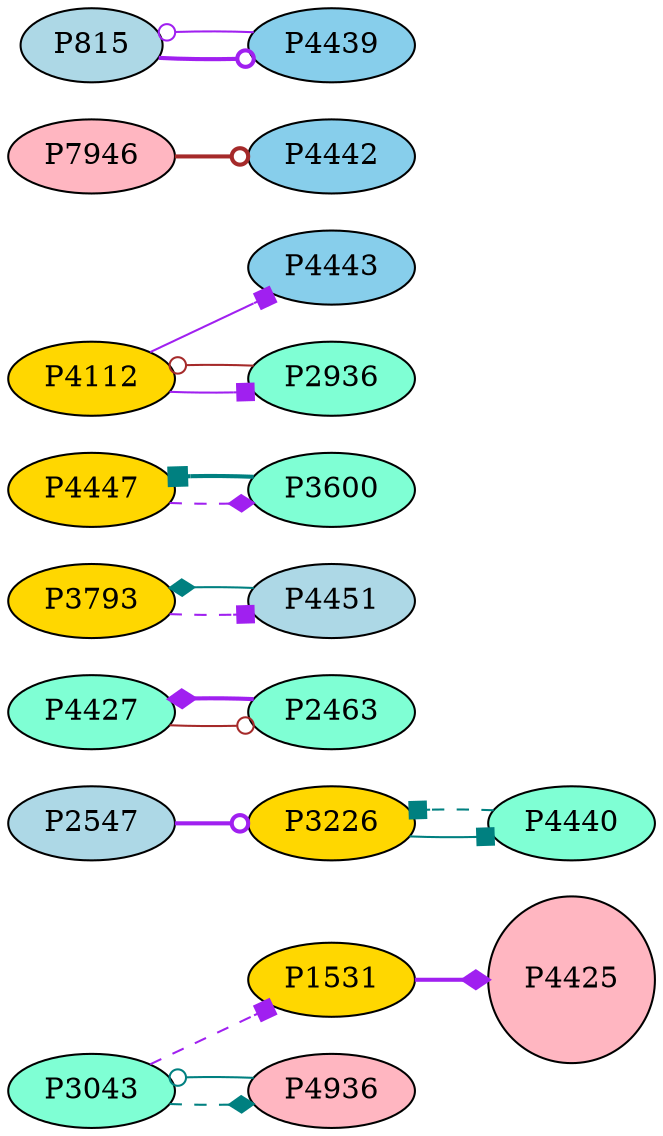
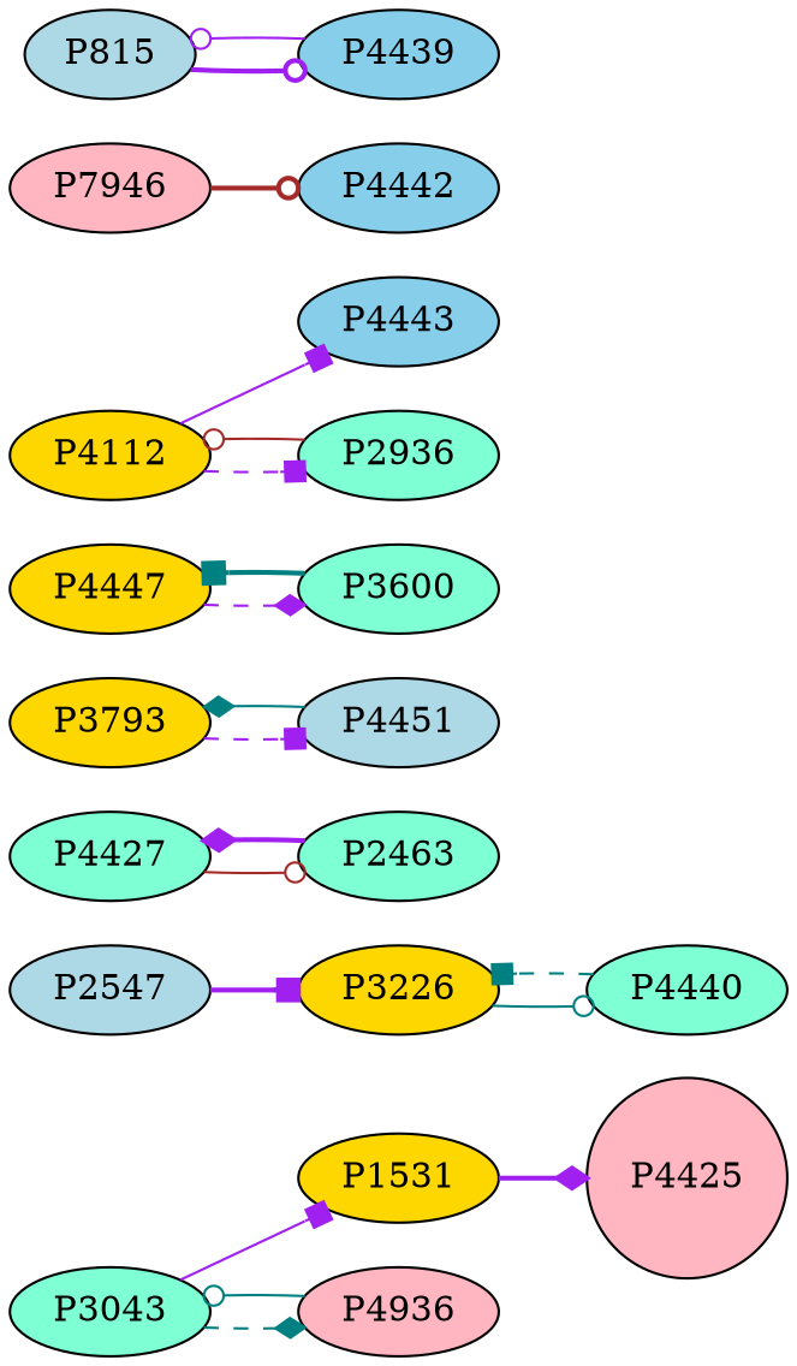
  digraph {
    rankdir=LR
    node [fillcolor=aquamarine style=filled]
    edge [arrowhead=odot color=purple style=solid]
    P1531 [fillcolor=gold]
    P3043
    P4936 [fillcolor=lightpink]
    P4425 [fillcolor=lightpink shape=circle]
    P2547 [fillcolor=lightblue]
    P3226 [fillcolor=gold]
    P4440
    P4427
    P2463
    P3793 [fillcolor=gold]
    P4451 [fillcolor=lightblue]
    P4447 [fillcolor=gold]
    P3600
    P4112 [fillcolor=gold]
    P4443 [fillcolor=skyblue]
    P2936
    P4442 [fillcolor=skyblue]
    P7946 [fillcolor=lightpink]
    P815 [fillcolor=lightblue]
    P4439 [fillcolor=skyblue]
    P1531 -> P4425 [arrowhead=diamond style=bold]
-   P3043 -> P1531 [arrowhead=box style=dashed]
+   P3043 -> P1531 [arrowhead=box]
    P3043 -> P4936 [arrowhead=diamond color=teal style=dashed]
    P4936 -> P3043 [color=teal]
-   P2547 -> P3226 [style=bold]
-   P3226 -> P4440 [arrowhead=box color=teal]
+   P2547 -> P3226 [arrowhead=box style=bold]
+   P3226 -> P4440 [color=teal]
    P4440 -> P3226 [arrowhead=box color=teal style=dashed]
    P4427 -> P2463 [color=brown]
    P2463 -> P4427 [arrowhead=diamond style=bold]
    P3793 -> P4451 [arrowhead=box style=dashed]
    P4451 -> P3793 [arrowhead=diamond color=teal]
    P4447 -> P3600 [arrowhead=diamond style=dashed]
    P3600 -> P4447 [arrowhead=box color=teal style=bold]
    P4112 -> P4443 [arrowhead=box]
-   P4112 -> P2936 [arrowhead=box]
+   P4112 -> P2936 [arrowhead=box style=dashed]
    P2936 -> P4112 [color=brown]
    P7946 -> P4442 [color=brown style=bold]
    P815 -> P4439 [style=bold]
    P4439 -> P815
  }
